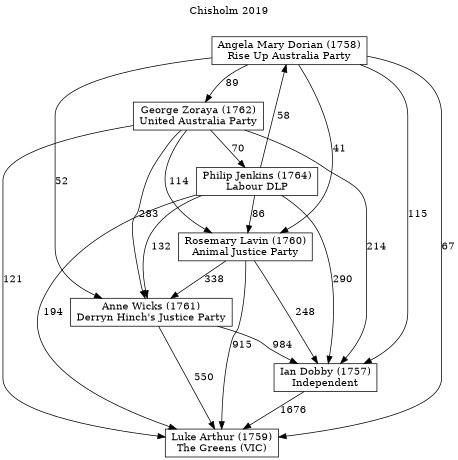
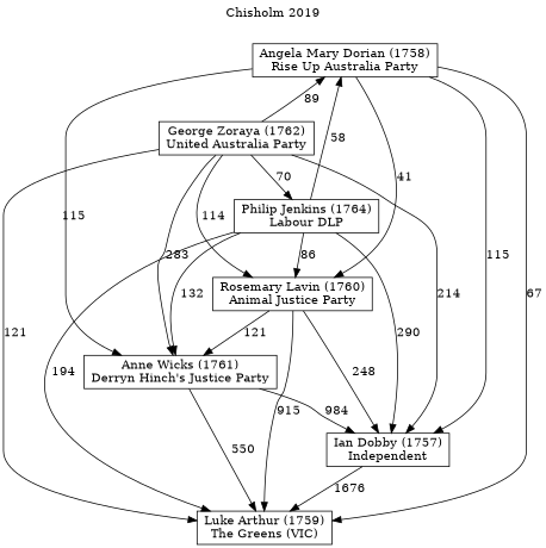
  digraph {
    label="Chisholm 2019"
    labelloc=t
    mclimit=10
    node [shape=box]
    n1 [label="Angela Mary Dorian (1758)\nRise Up Australia Party"]
    n2 [label="Anne Wicks (1761)\nDerryn Hinch's Justice Party"]
    n3 [label="George Zoraya (1762)\nUnited Australia Party"]
    n4 [label="Ian Dobby (1757)\nIndependent"]
    n5 [label="Luke Arthur (1759)\nThe Greens (VIC)"]
    n6 [label="Rosemary Lavin (1760)\nAnimal Justice Party"]
    n7 [label="Philip Jenkins (1764)\nLabour DLP"]
-   n1 -> n2 [label=52]
-   n1 -> n3 [label=89]
+   n1 -> n2 [label=115]
+   n3 -> n1 [label=89]
    n1 -> n4 [label=115]
    n1 -> n5 [label=67]
    n1 -> n6 [label=41]
    n2 -> n4 [label=984]
    n2 -> n5 [label=550]
    n3 -> n2 [label=283]
    n3 -> n4 [label=214]
    n3 -> n5 [label=121]
    n3 -> n6 [label=114]
    n3 -> n7 [label=70]
    n4 -> n5 [label=1676]
-   n6 -> n2 [label=338]
+   n6 -> n2 [label=121]
    n6 -> n4 [label=248]
    n6 -> n5 [label=915]
    n7 -> n1 [label=58]
    n7 -> n2 [label=132]
    n7 -> n4 [label=290]
    n7 -> n5 [label=194]
    n7 -> n6 [label=86]
  }
